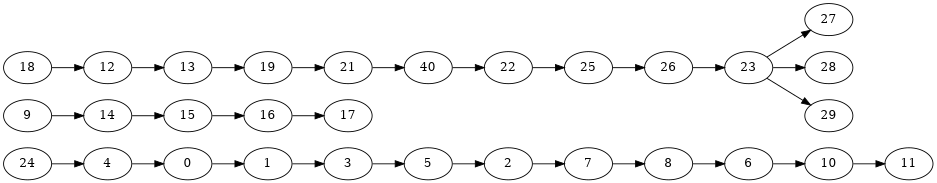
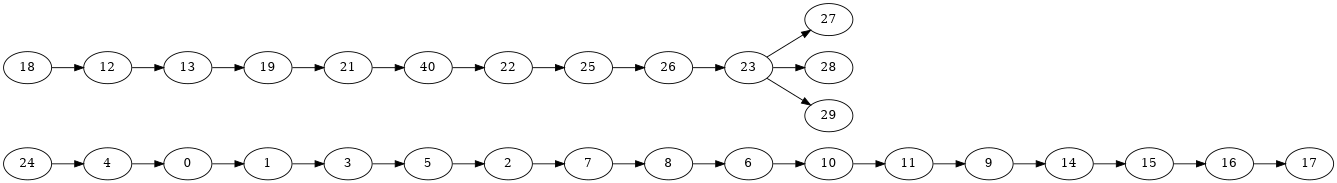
  digraph {
    rankdir=LR
    n1 [label=0]
    n2 [label=1]
    n3 [label=3]
    n4 [label=5]
    n5 [label=2]
    n6 [label=7]
    n7 [label=8]
    n8 [label=4]
    n9 [label=6]
    n10 [label=10]
    n11 [label=11]
    n12 [label=9]
    n13 [label=14]
    n14 [label=15]
    n15 [label=12]
    n16 [label=13]
    n17 [label=19]
    n18 [label=21]
    n19 [label=16]
    n20 [label=17]
    n21 [label=18]
    n22 [label=40]
    n23 [label=22]
    n24 [label=25]
    n25 [label=26]
    n26 [label=23]
    n27 [label=27]
    n28 [label=28]
    n29 [label=29]
    n30 [label=24]
    n1 -> n2
    n2 -> n3
    n3 -> n4
    n4 -> n5
    n5 -> n6
    n6 -> n7
    n7 -> n9
    n8 -> n1
    n9 -> n10
    n10 -> n11
+   n11 -> n12
    n12 -> n13
    n13 -> n14
    n14 -> n19
    n15 -> n16
    n16 -> n17
    n17 -> n18
    n18 -> n22
    n19 -> n20
    n21 -> n15
    n22 -> n23
    n23 -> n24
    n24 -> n25
    n25 -> n26
    n26 -> n27
    n26 -> n28
    n26 -> n29
    n30 -> n8
  }
